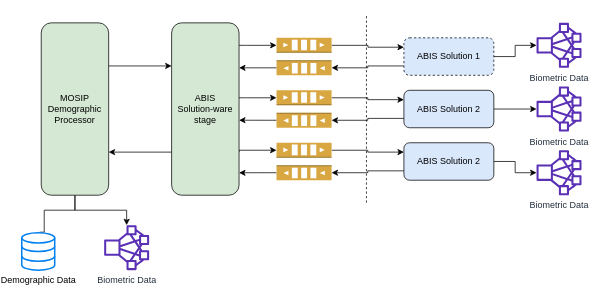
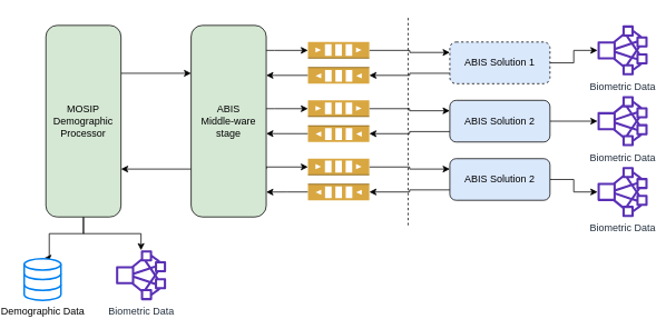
  <mxCell id="0" />
  <mxCell id="1" parent="0" />
  <mxCell id="2" style="edgeStyle=orthogonalEdgeStyle;rounded=0;orthogonalLoop=1;jettySize=auto;html=1;exitX=0;exitY=0.75;exitDx=0;exitDy=0;entryX=1;entryY=0.75;entryDx=0;entryDy=0;" parent="1" source="6" target="14" edge="1"><mxGeometry relative="1" as="geometry" /></mxCell>
  <mxCell id="3" style="edgeStyle=orthogonalEdgeStyle;rounded=0;orthogonalLoop=1;jettySize=auto;html=1;exitX=1;exitY=0.75;exitDx=0;exitDy=0;" parent="1" source="6" target="26" edge="1"><mxGeometry relative="1" as="geometry"><Array as="points"><mxPoint x="310" y="200" /></Array></mxGeometry></mxCell>
  <mxCell id="4" style="edgeStyle=orthogonalEdgeStyle;rounded=0;orthogonalLoop=1;jettySize=auto;html=1;" parent="1" source="6" target="22" edge="1"><mxGeometry relative="1" as="geometry"><Array as="points"><mxPoint x="320" y="130" /><mxPoint x="320" y="130" /></Array></mxGeometry></mxCell>
  <mxCell id="5" style="edgeStyle=orthogonalEdgeStyle;rounded=0;orthogonalLoop=1;jettySize=auto;html=1;entryX=0;entryY=0.5;entryDx=0;entryDy=0;entryPerimeter=0;" parent="1" source="6" target="18" edge="1"><mxGeometry relative="1" as="geometry"><Array as="points"><mxPoint x="320" y="60" /><mxPoint x="320" y="60" /></Array></mxGeometry></mxCell>
- <mxCell id="6" value="ABIS&lt;br&gt;Solution-ware stage" style="rounded=1;whiteSpace=wrap;html=1;fillColor=#d5e8d4;strokeColor=#000000;" parent="1" vertex="1"><mxGeometry x="220" y="30" width="90" height="230" as="geometry" /></mxCell>
+ <mxCell id="6" value="ABIS&lt;br&gt;Middle-ware stage" style="rounded=1;whiteSpace=wrap;html=1;fillColor=#d5e8d4;strokeColor=#000000;" parent="1" vertex="1"><mxGeometry x="220" y="30" width="90" height="230" as="geometry" /></mxCell>
  <mxCell id="7" style="edgeStyle=orthogonalEdgeStyle;rounded=0;orthogonalLoop=1;jettySize=auto;html=1;exitX=0;exitY=0.75;exitDx=0;exitDy=0;entryX=0;entryY=0.5;entryDx=0;entryDy=0;entryPerimeter=0;" parent="1" source="9" target="20" edge="1"><mxGeometry relative="1" as="geometry" /></mxCell>
  <mxCell id="8" style="edgeStyle=orthogonalEdgeStyle;rounded=0;orthogonalLoop=1;jettySize=auto;html=1;exitX=1;exitY=0.5;exitDx=0;exitDy=0;" parent="1" source="9" target="35" edge="1"><mxGeometry relative="1" as="geometry" /></mxCell>
  <mxCell id="9" value="ABIS Solution 1" style="rounded=1;whiteSpace=wrap;html=1;fillColor=#dae8fc;strokeColor=#000000;dashed=1;" parent="1" vertex="1"><mxGeometry x="530" y="50" width="120" height="50" as="geometry" /></mxCell>
  <mxCell id="10" value="" style="endArrow=none;dashed=1;html=1;" parent="1" edge="1"><mxGeometry width="50" height="50" relative="1" as="geometry"><mxPoint x="480" y="270" as="sourcePoint" /><mxPoint x="480" y="20" as="targetPoint" /></mxGeometry></mxCell>
  <mxCell id="11" style="edgeStyle=orthogonalEdgeStyle;rounded=0;orthogonalLoop=1;jettySize=auto;html=1;exitX=1;exitY=0.25;exitDx=0;exitDy=0;entryX=0;entryY=0.25;entryDx=0;entryDy=0;" parent="1" source="14" target="6" edge="1"><mxGeometry relative="1" as="geometry" /></mxCell>
- <mxCell id="12" style="edgeStyle=orthogonalEdgeStyle;rounded=0;orthogonalLoop=1;jettySize=auto;html=1;entryX=0.545;entryY=-0.013;entryDx=0;entryDy=0;entryPerimeter=0;endArrow=none;" parent="1" source="14" target="16" edge="1"><mxGeometry relative="1" as="geometry"><Array as="points"><mxPoint x="91" y="280" /><mxPoint x="50" y="280" /><mxPoint x="50" y="309" /></Array></mxGeometry></mxCell>
+ <mxCell id="12" style="edgeStyle=orthogonalEdgeStyle;rounded=0;orthogonalLoop=1;jettySize=auto;html=1;entryX=0.545;entryY=-0.013;entryDx=0;entryDy=0;entryPerimeter=0;" parent="1" source="14" target="16" edge="1"><mxGeometry relative="1" as="geometry"><Array as="points"><mxPoint x="91" y="280" /><mxPoint x="50" y="280" /><mxPoint x="50" y="309" /></Array></mxGeometry></mxCell>
  <mxCell id="13" style="edgeStyle=orthogonalEdgeStyle;rounded=0;orthogonalLoop=1;jettySize=auto;html=1;" parent="1" source="14" target="15" edge="1"><mxGeometry relative="1" as="geometry"><Array as="points"><mxPoint x="91" y="280" /><mxPoint x="160" y="280" /></Array></mxGeometry></mxCell>
  <mxCell id="14" value="MOSIP&lt;br&gt;Demographic Processor" style="rounded=1;whiteSpace=wrap;html=1;fillColor=#d5e8d4;strokeColor=#000000;" parent="1" vertex="1"><mxGeometry x="46" y="30" width="90" height="230" as="geometry" /></mxCell>
  <mxCell id="15" value="Biometric Data" style="outlineConnect=0;fontColor=#232F3E;gradientColor=none;fillColor=#5A30B5;strokeColor=none;dashed=0;verticalLabelPosition=bottom;verticalAlign=top;align=center;html=1;fontSize=12;fontStyle=0;aspect=fixed;pointerEvents=1;shape=mxgraph.aws4.cluster;" parent="1" vertex="1"><mxGeometry x="130" y="300" width="60" height="60" as="geometry" /></mxCell>
  <mxCell id="16" value="Demographic Data" style="html=1;verticalLabelPosition=bottom;align=center;labelBackgroundColor=#ffffff;verticalAlign=top;strokeWidth=2;strokeColor=#0080F0;shadow=0;dashed=0;shape=mxgraph.ios7.icons.data;" parent="1" vertex="1"><mxGeometry x="20" y="310" width="44" height="50" as="geometry" /></mxCell>
  <mxCell id="17" style="edgeStyle=orthogonalEdgeStyle;rounded=0;orthogonalLoop=1;jettySize=auto;html=1;exitX=1;exitY=0.5;exitDx=0;exitDy=0;exitPerimeter=0;entryX=0;entryY=0.25;entryDx=0;entryDy=0;" parent="1" source="18" target="9" edge="1"><mxGeometry relative="1" as="geometry"><Array as="points"><mxPoint x="482" y="60" /><mxPoint x="482" y="63" /></Array></mxGeometry></mxCell>
  <mxCell id="18" value="" style="outlineConnect=0;dashed=0;verticalLabelPosition=bottom;verticalAlign=top;align=center;html=1;shape=mxgraph.aws3.queue;fillColor=#D9A741;gradientColor=none;" parent="1" vertex="1"><mxGeometry x="360" y="50" width="73.5" height="20" as="geometry" /></mxCell>
  <mxCell id="19" style="edgeStyle=orthogonalEdgeStyle;rounded=0;orthogonalLoop=1;jettySize=auto;html=1;" parent="1" source="20" target="6" edge="1"><mxGeometry relative="1" as="geometry"><Array as="points"><mxPoint x="320" y="90" /><mxPoint x="320" y="90" /></Array></mxGeometry></mxCell>
  <mxCell id="20" value="" style="outlineConnect=0;dashed=0;verticalLabelPosition=bottom;verticalAlign=top;align=center;html=1;shape=mxgraph.aws3.queue;fillColor=#D9A741;gradientColor=none;rotation=-180;" parent="1" vertex="1"><mxGeometry x="360" y="80" width="73.5" height="20" as="geometry" /></mxCell>
  <mxCell id="21" style="edgeStyle=orthogonalEdgeStyle;rounded=0;orthogonalLoop=1;jettySize=auto;html=1;exitX=1;exitY=0.5;exitDx=0;exitDy=0;exitPerimeter=0;entryX=0;entryY=0.25;entryDx=0;entryDy=0;" parent="1" source="22" target="31" edge="1"><mxGeometry relative="1" as="geometry" /></mxCell>
  <mxCell id="22" value="" style="outlineConnect=0;dashed=0;verticalLabelPosition=bottom;verticalAlign=top;align=center;html=1;shape=mxgraph.aws3.queue;fillColor=#D9A741;gradientColor=none;" parent="1" vertex="1"><mxGeometry x="360" y="120" width="73.5" height="20" as="geometry" /></mxCell>
  <mxCell id="23" style="edgeStyle=orthogonalEdgeStyle;rounded=0;orthogonalLoop=1;jettySize=auto;html=1;entryX=1;entryY=0.565;entryDx=0;entryDy=0;entryPerimeter=0;" parent="1" source="24" target="6" edge="1"><mxGeometry relative="1" as="geometry" /></mxCell>
  <mxCell id="24" value="" style="outlineConnect=0;dashed=0;verticalLabelPosition=bottom;verticalAlign=top;align=center;html=1;shape=mxgraph.aws3.queue;fillColor=#D9A741;gradientColor=none;rotation=-180;" parent="1" vertex="1"><mxGeometry x="360" y="150" width="73.5" height="20" as="geometry" /></mxCell>
  <mxCell id="25" style="edgeStyle=orthogonalEdgeStyle;rounded=0;orthogonalLoop=1;jettySize=auto;html=1;exitX=1;exitY=0.5;exitDx=0;exitDy=0;exitPerimeter=0;entryX=0;entryY=0.25;entryDx=0;entryDy=0;" parent="1" source="26" target="34" edge="1"><mxGeometry relative="1" as="geometry" /></mxCell>
  <mxCell id="26" value="" style="outlineConnect=0;dashed=0;verticalLabelPosition=bottom;verticalAlign=top;align=center;html=1;shape=mxgraph.aws3.queue;fillColor=#D9A741;gradientColor=none;" parent="1" vertex="1"><mxGeometry x="360" y="190" width="73.5" height="20" as="geometry" /></mxCell>
  <mxCell id="27" style="edgeStyle=orthogonalEdgeStyle;rounded=0;orthogonalLoop=1;jettySize=auto;html=1;entryX=1;entryY=0.87;entryDx=0;entryDy=0;entryPerimeter=0;" parent="1" source="28" target="6" edge="1"><mxGeometry relative="1" as="geometry" /></mxCell>
  <mxCell id="28" value="" style="outlineConnect=0;dashed=0;verticalLabelPosition=bottom;verticalAlign=top;align=center;html=1;shape=mxgraph.aws3.queue;fillColor=#D9A741;gradientColor=none;rotation=-180;" parent="1" vertex="1"><mxGeometry x="360" y="220" width="73.5" height="20" as="geometry" /></mxCell>
  <mxCell id="29" style="edgeStyle=orthogonalEdgeStyle;rounded=0;orthogonalLoop=1;jettySize=auto;html=1;exitX=0;exitY=0.75;exitDx=0;exitDy=0;entryX=0;entryY=0.5;entryDx=0;entryDy=0;entryPerimeter=0;" parent="1" source="31" target="24" edge="1"><mxGeometry relative="1" as="geometry" /></mxCell>
  <mxCell id="30" style="edgeStyle=orthogonalEdgeStyle;rounded=0;orthogonalLoop=1;jettySize=auto;html=1;exitX=1;exitY=0.5;exitDx=0;exitDy=0;" parent="1" source="31" target="36" edge="1"><mxGeometry relative="1" as="geometry" /></mxCell>
  <mxCell id="31" value="ABIS Solution 2" style="rounded=1;whiteSpace=wrap;html=1;fillColor=#dae8fc;strokeColor=#000000;" parent="1" vertex="1"><mxGeometry x="530" y="120" width="120" height="50" as="geometry" /></mxCell>
  <mxCell id="32" style="edgeStyle=orthogonalEdgeStyle;rounded=0;orthogonalLoop=1;jettySize=auto;html=1;exitX=0;exitY=0.75;exitDx=0;exitDy=0;entryX=0;entryY=0.5;entryDx=0;entryDy=0;entryPerimeter=0;" parent="1" source="34" target="28" edge="1"><mxGeometry relative="1" as="geometry" /></mxCell>
  <mxCell id="33" style="edgeStyle=orthogonalEdgeStyle;rounded=0;orthogonalLoop=1;jettySize=auto;html=1;exitX=1;exitY=0.5;exitDx=0;exitDy=0;" parent="1" source="34" target="37" edge="1"><mxGeometry relative="1" as="geometry" /></mxCell>
  <mxCell id="34" value="ABIS Solution 2" style="rounded=1;whiteSpace=wrap;html=1;fillColor=#dae8fc;strokeColor=#000000;" parent="1" vertex="1"><mxGeometry x="530" y="190" width="120" height="50" as="geometry" /></mxCell>
  <mxCell id="35" value="Biometric Data" style="outlineConnect=0;fontColor=#232F3E;gradientColor=none;fillColor=#5A30B5;strokeColor=none;dashed=0;verticalLabelPosition=bottom;verticalAlign=top;align=center;html=1;fontSize=12;fontStyle=0;aspect=fixed;pointerEvents=1;shape=mxgraph.aws4.cluster;" parent="1" vertex="1"><mxGeometry x="707" y="30" width="60" height="60" as="geometry" /></mxCell>
  <mxCell id="36" value="Biometric Data" style="outlineConnect=0;fontColor=#232F3E;gradientColor=none;fillColor=#5A30B5;strokeColor=none;dashed=0;verticalLabelPosition=bottom;verticalAlign=top;align=center;html=1;fontSize=12;fontStyle=0;aspect=fixed;pointerEvents=1;shape=mxgraph.aws4.cluster;" parent="1" vertex="1"><mxGeometry x="707" y="115" width="60" height="60" as="geometry" /></mxCell>
  <mxCell id="37" value="Biometric Data" style="outlineConnect=0;fontColor=#232F3E;gradientColor=none;fillColor=#5A30B5;strokeColor=none;dashed=0;verticalLabelPosition=bottom;verticalAlign=top;align=center;html=1;fontSize=12;fontStyle=0;aspect=fixed;pointerEvents=1;shape=mxgraph.aws4.cluster;" parent="1" vertex="1"><mxGeometry x="707" y="200" width="60" height="60" as="geometry" /></mxCell>
